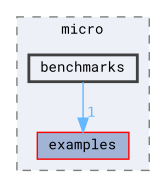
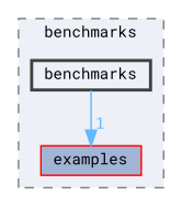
  digraph {
    compound=true
    fontname="Roboto Mono"
    node [fontname="Roboto Mono" fontsize=10 shape=box]
    n1 [color=red fillcolor="#a2b4d6" height=0.2 label=examples style=filled width=0.4]
    n2 [color=grey25 fillcolor="#edf0f7" height=0.2 label=benchmarks style="filled,bold" width=0.4]
    subgraph cluster_1 {
      bgcolor="#edf0f7"
      fontsize=10
-     label=micro
+     label=benchmarks
      pencolor=grey50
      style="filled,dashed"
      n1
      n2
    }
    n2 -> n1 [color=steelblue1 fontcolor=steelblue1 fontname="Roboto Mono" fontsize=10 headlabel=1 labeldistance=1.5 labelfontname=Helvetica labelfontsize=10]
  }
